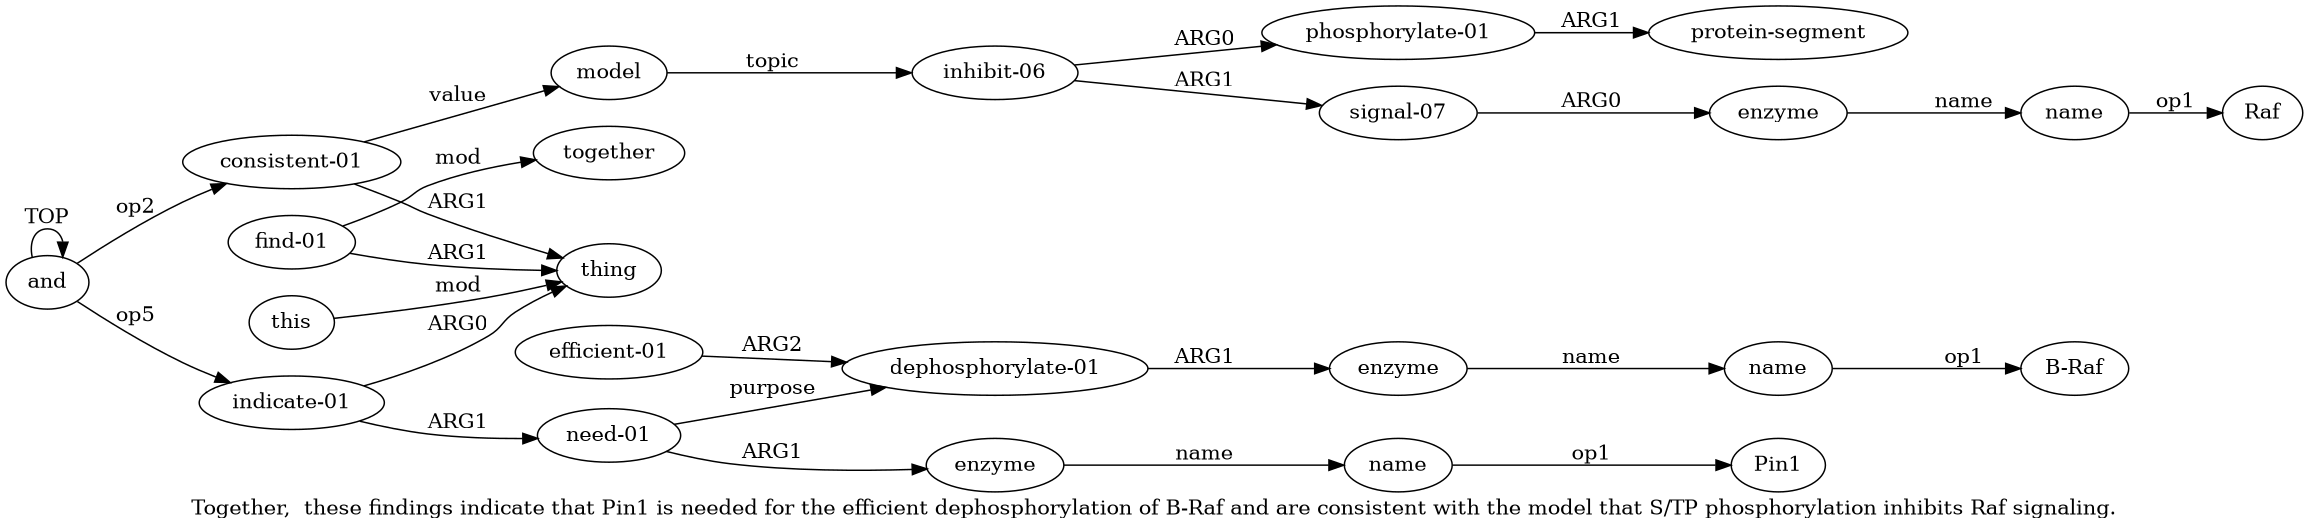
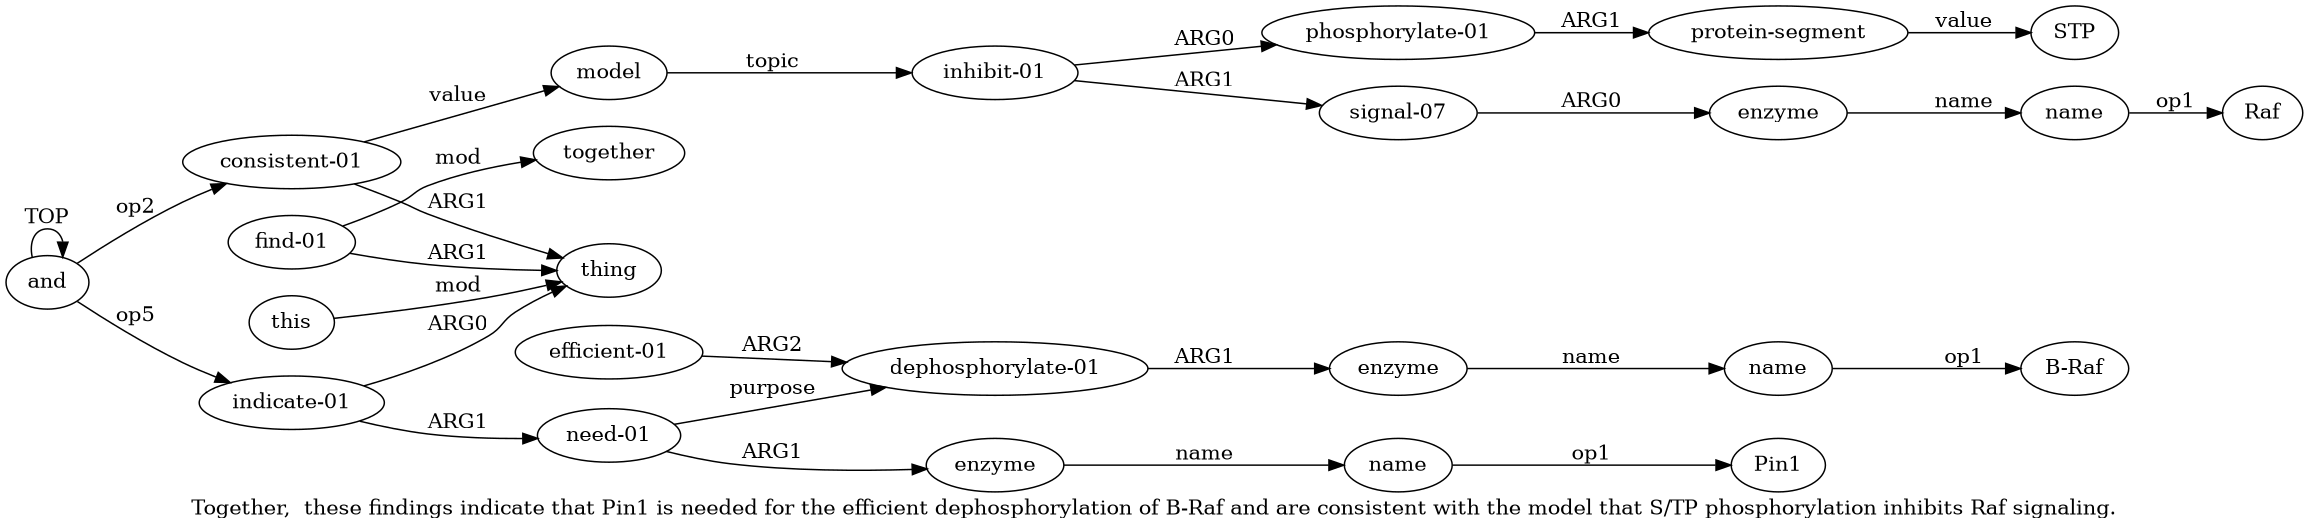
  digraph {
    label="Together,  these findings indicate that Pin1 is needed for the efficient dephosphorylation of B-Raf and are consistent with the model that S/TP phosphorylation inhibits Raf signaling."
    rankdir=LR
    node [color=black gold_ind=-1 gold_label=enzyme test_ind=-1 test_label=enzyme]
    edge [color=black gold_label=ARG1 test_label=ARG1]
    n1 [gold_ind=20 gold_label=together label=together test_ind=20 test_label=together]
    n2 [gold_label="B-Raf" label="B-Raf" test_label="B-Raf"]
    n3 [gold_label=Pin1 label=Pin1 test_label=Pin1]
    n4 [gold_ind=15 gold_label="phosphorylate-01" label="phosphorylate-01" test_ind=15 test_label="phosphorylate-01"]
    n5 [gold_ind=16 gold_label="protein-segment" label="protein-segment" test_ind=16 test_label="protein-segment"]
-   n7 [gold_ind=14 gold_label="inhibit-01" label="inhibit-06" test_ind=14 test_label="inhibit-01"]
+   n6 [gold_label=STP label=STP test_label=STP]
+   n7 [gold_ind=14 gold_label="inhibit-01" label="inhibit-01" test_ind=14 test_label="inhibit-01"]
    n8 [gold_ind=17 gold_label="signal-07" label="signal-07" test_ind=17 test_label="signal-07"]
    n9 [gold_ind=18 label=enzyme test_ind=18]
    n10 [gold_ind=19 gold_label=name label=name test_ind=19 test_label=name]
    n11 [gold_label=Raf label=Raf test_label=Raf]
    n12 [gold_ind=11 gold_label="efficient-01" label="efficient-01" test_ind=11 test_label="efficient-01"]
    n13 [gold_ind=8 gold_label="dephosphorylate-01" label="dephosphorylate-01" test_ind=8 test_label="dephosphorylate-01"]
    n14 [gold_ind=9 label=enzyme test_ind=9]
    n15 [gold_ind=10 gold_label=name label=name test_ind=10 test_label=name]
    n16 [gold_ind=13 gold_label=model label=model test_ind=13 test_label=model]
    n17 [gold_ind=12 gold_label="consistent-01" label="consistent-01" test_ind=12 test_label="consistent-01"]
    n18 [gold_ind=2 gold_label=thing label=thing test_ind=2 test_label=thing]
    n19 [gold_ind=4 gold_label=this label=this test_ind=4 test_label=this]
    n20 [gold_ind=1 gold_label="indicate-01" label="indicate-01" test_ind=1 test_label="indicate-01"]
    n21 [gold_ind=5 gold_label="need-01" label="need-01" test_ind=5 test_label="need-01"]
    n22 [gold_ind=6 label=enzyme test_ind=6]
    n23 [gold_ind=7 gold_label=name label=name test_ind=7 test_label=name]
    n24 [gold_ind=0 gold_label=and label=and test_ind=0 test_label=and]
    n25 [gold_ind=3 gold_label="find-01" label="find-01" test_ind=3 test_label="find-01"]
    n4 -> n5 [label=ARG1]
+   n5 -> n6 [gold_label=value label=value test_label=value]
    n7 -> n4 [gold_label=ARG0 label=ARG0 test_label=ARG0]
    n7 -> n8 [label=ARG1]
    n8 -> n9 [gold_label=ARG0 label=ARG0 test_label=ARG0]
    n9 -> n10 [gold_label=name label=name test_label=name]
    n10 -> n11 [gold_label=op1 label=op1 test_label=op1]
    n12 -> n13 [gold_label=ARG2 label=ARG2 test_label=ARG2]
    n13 -> n14 [label=ARG1]
    n14 -> n15 [gold_label=name label=name test_label=name]
    n15 -> n2 [gold_label=op1 label=op1 test_label=op1]
    n16 -> n7 [gold_label=topic label=topic test_label=topic]
    n17 -> n16 [gold_label=ARG2 label=value test_label=ARG2]
    n17 -> n18 [label=ARG1]
    n19 -> n18 [gold_label=mod label=mod test_label=mod]
    n20 -> n18 [gold_label=ARG0 label=ARG0 test_label=ARG0]
    n20 -> n21 [label=ARG1]
    n21 -> n13 [gold_label=purpose label=purpose test_label=purpose]
    n21 -> n22 [label=ARG1]
    n22 -> n23 [gold_label=name label=name test_label=name]
    n23 -> n3 [gold_label=op1 label=op1 test_label=op1]
    n24 -> n17 [gold_label=op2 label=op2 test_label=op2]
    n24 -> n20 [gold_label=op1 label=op5 test_label=op1]
    n24 -> n24 [gold_label=TOP label=TOP test_label=TOP]
    n25 -> n1 [gold_label=mod label=mod test_label=mod]
    n25 -> n18 [label=ARG1]
  }
